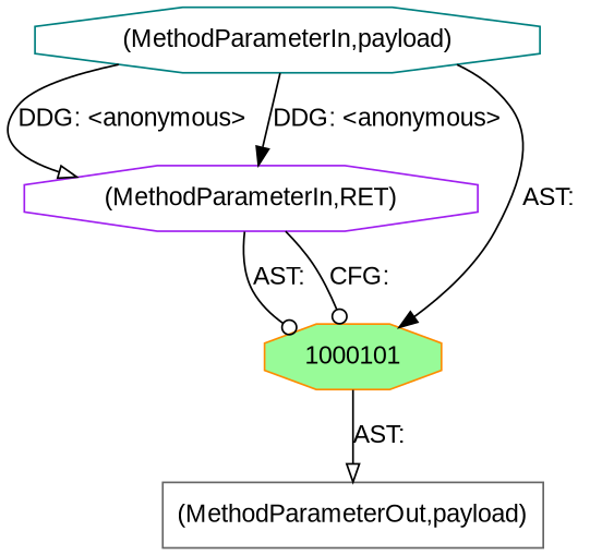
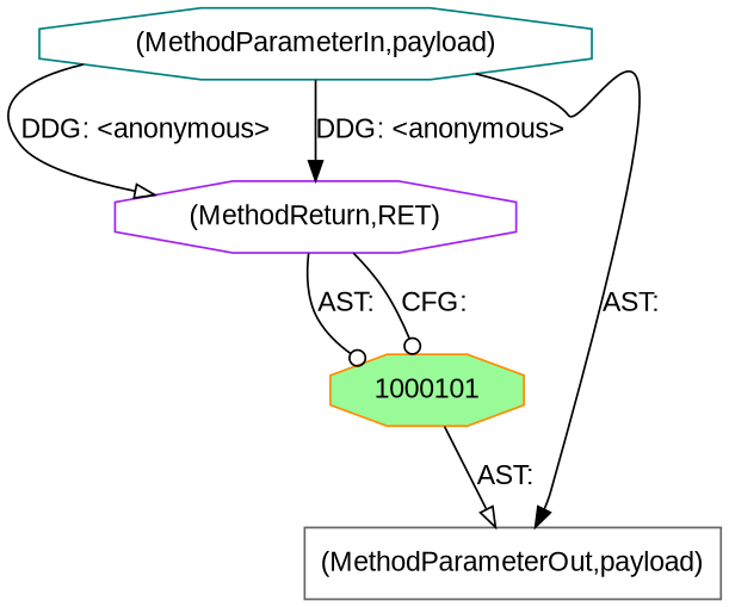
  digraph {
    fontname="Liberation Sans"
    node [fillcolor=white fontname="Liberation Sans" shape=octagon style=filled]
    edge [arrowhead=onormal fontname="Liberation Sans"]
    n1 [color=teal label="(MethodParameterIn,payload)"]
-   n2 [color=purple label="(MethodParameterIn,RET)"]
+   n2 [color=purple label="(MethodReturn,RET)"]
    1000101 [color=darkorange fillcolor=palegreen]
    n4 [color=gray40 label="(MethodParameterOut,payload)" shape=box]
    n1 -> n2 [label="DDG: <anonymous>"]
    n1 -> n2 [arrowhead=normal label="DDG: <anonymous>"]
-   n1 -> 1000101 [arrowhead=normal label="AST: "]
+   n1 -> n4 [arrowhead=normal label="AST: "]
    n2 -> 1000101 [arrowhead=odot label="AST: "]
    n2 -> 1000101 [arrowhead=odot label="CFG: "]
    1000101 -> n4 [label="AST: "]
  }
